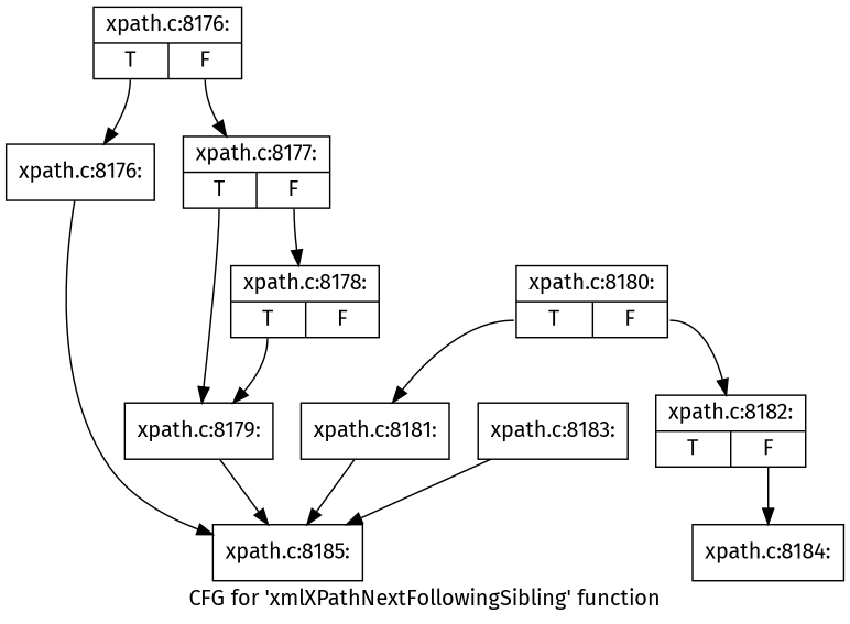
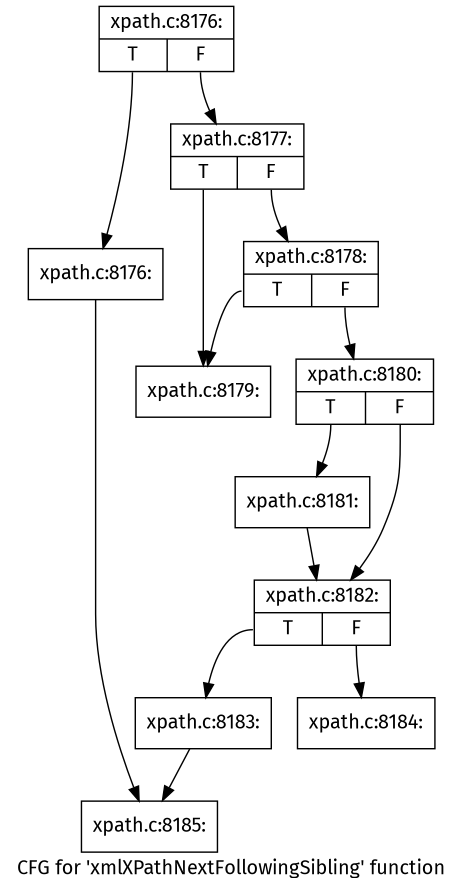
  digraph {
    fontname="Fira Sans"
    label="CFG for 'xmlXPathNextFollowingSibling' function"
    node [fontname="Fira Sans" shape=record]
    edge [fontname="Fira Sans" tailport=s0]
    n1 [label="{xpath.c:8176:}"]
    n2 [label="{xpath.c:8185:}"]
    n3 [label="{xpath.c:8176:|{<s0>T|<s1>F}}"]
    n4 [label="{xpath.c:8177:|{<s0>T|<s1>F}}"]
    n5 [label="{xpath.c:8179:}"]
    n6 [label="{xpath.c:8178:|{<s0>T|<s1>F}}"]
    n7 [label="{xpath.c:8180:|{<s0>T|<s1>F}}"]
    n8 [label="{xpath.c:8181:}"]
    n9 [label="{xpath.c:8182:|{<s0>T|<s1>F}}"]
    n10 [label="{xpath.c:8183:}"]
    n11 [label="{xpath.c:8184:}"]
    n1 -> n2
    n3 -> n1
    n3 -> n4 [tailport=s1]
    n4 -> n5
    n4 -> n6 [tailport=s1]
-   n5 -> n2
    n6 -> n5
+   n6 -> n7 [tailport=s1]
    n7 -> n8
    n7 -> n9 [tailport=s1]
-   n8 -> n2
+   n8 -> n9
+   n9 -> n10
    n9 -> n11 [tailport=s1]
    n10 -> n2
  }
